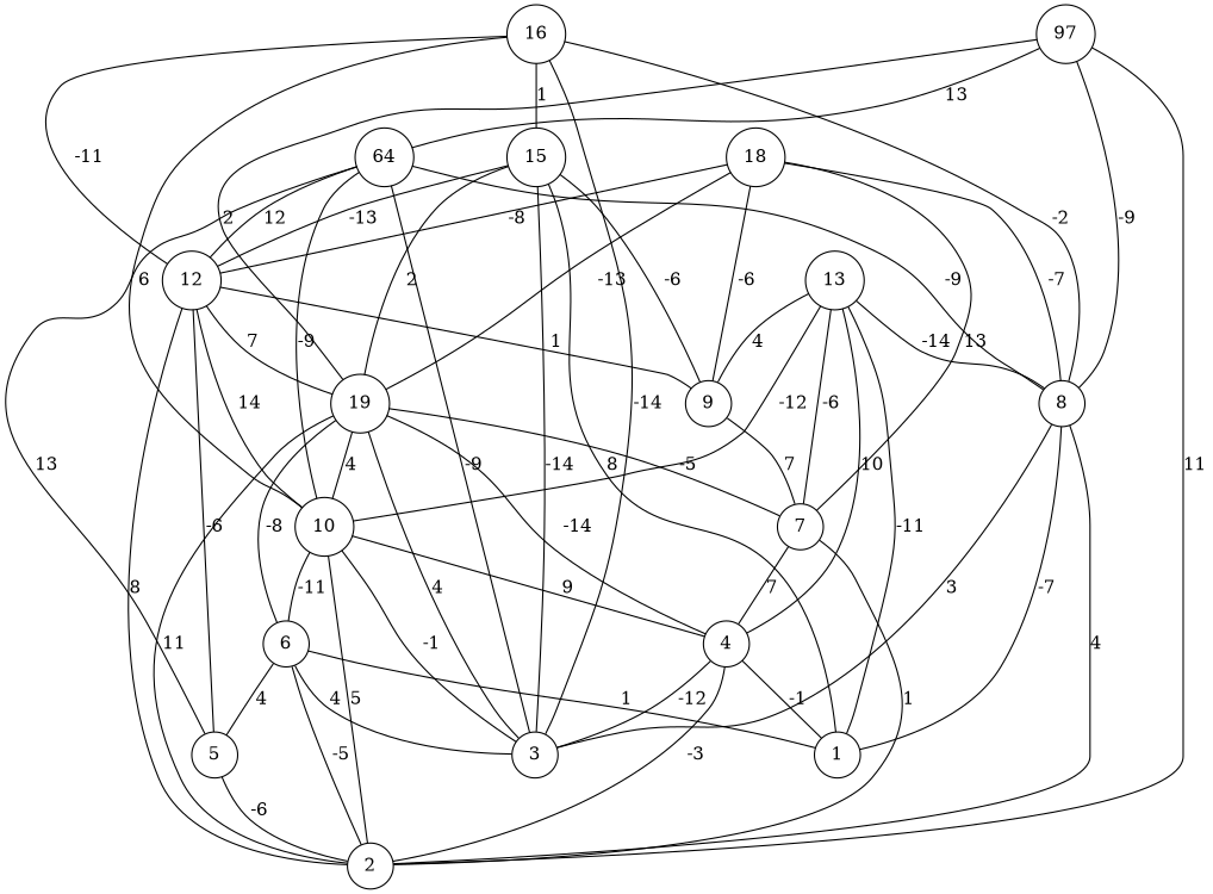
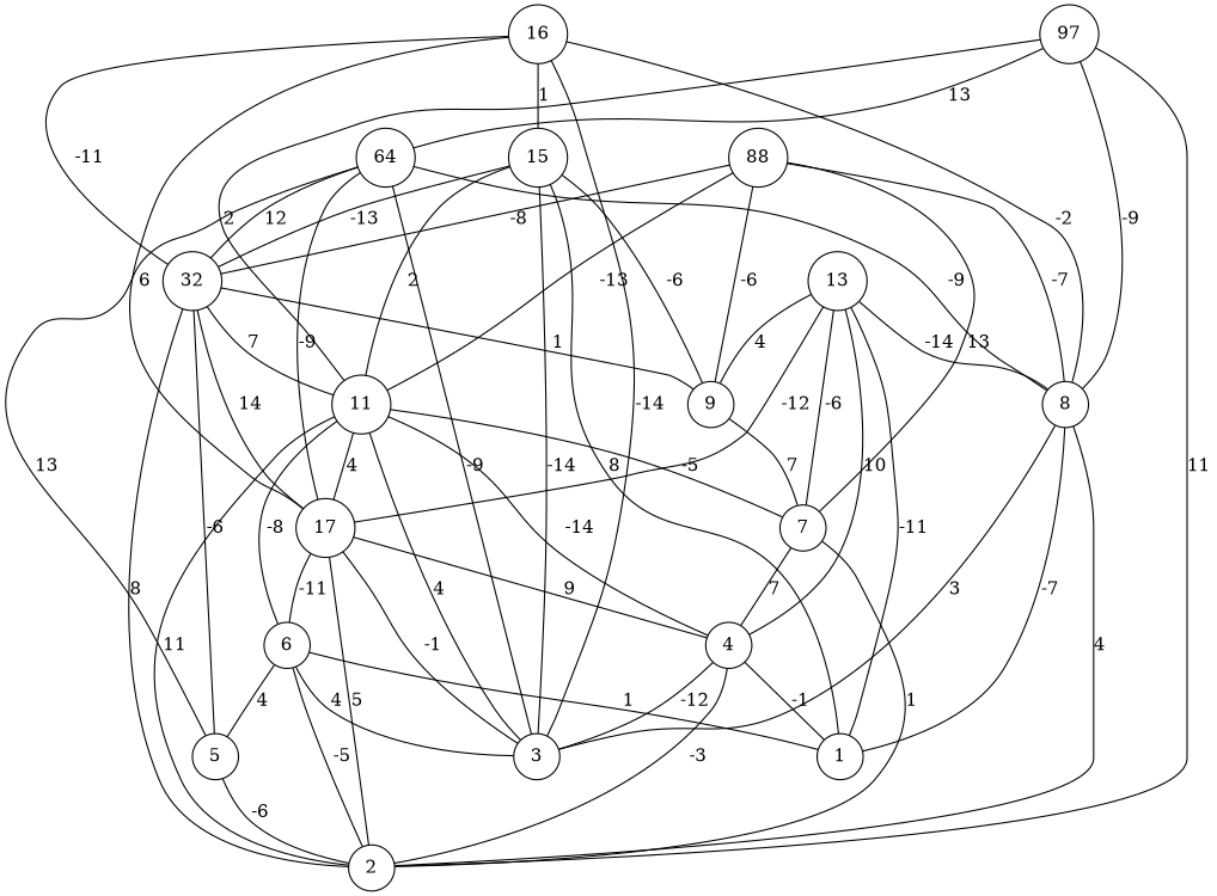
  graph {
    fontname="Helvetica,Arial,sans-serif"
    node [shape=circle]
-   18
+   18 [label=88]
    7
    8
    9
-   11 [label=19]
-   12
+   11
+   12 [label=32]
    2
    4
    3
    1
-   10
+   10 [label=17]
    6
    5
    n14 [label=97]
    n15 [label=64]
    16
    15
    13
    18 -- 7 [label=13]
    18 -- 8 [label=-7]
    18 -- 9 [label=-6]
    18 -- 11 [label=-13]
    18 -- 12 [label=-8]
    7 -- 2 [label=1]
    7 -- 4 [label=7]
    8 -- 2 [label=4]
    8 -- 3 [label=3]
    8 -- 1 [label=-7]
    9 -- 7 [label=7]
    11 -- 7 [label=-5]
    11 -- 2 [label=11]
    11 -- 4 [label=-14]
    11 -- 3 [label=4]
    11 -- 10 [label=4]
    11 -- 6 [label=-8]
    12 -- 9 [label=1]
    12 -- 11 [label=7]
    12 -- 2 [label=8]
    12 -- 10 [label=14]
    12 -- 5 [label=-6]
    4 -- 2 [label=-3]
    4 -- 3 [label=-12]
    4 -- 1 [label=-1]
    10 -- 2 [label=5]
    10 -- 4 [label=9]
    10 -- 3 [label=-1]
    10 -- 6 [label=-11]
    6 -- 2 [label=-5]
    6 -- 3 [label=4]
    6 -- 1 [label=1]
    6 -- 5 [label=4]
    5 -- 2 [label=-6]
    n14 -- 8 [label=-9]
    n14 -- 11 [label=2]
    n14 -- 2 [label=11]
    n14 -- n15 [label=13]
    n15 -- 8 [label=-9]
    n15 -- 12 [label=12]
    n15 -- 3 [label=-9]
    n15 -- 10 [label=-9]
    n15 -- 5 [label=13]
    16 -- 8 [label=-2]
    16 -- 12 [label=-11]
    16 -- 3 [label=-14]
    16 -- 10 [label=6]
    16 -- 15 [label=1]
    15 -- 9 [label=-6]
    15 -- 11 [label=2]
    15 -- 12 [label=-13]
    15 -- 3 [label=-14]
    15 -- 1 [label=8]
    13 -- 7 [label=-6]
    13 -- 8 [label=-14]
    13 -- 9 [label=4]
    13 -- 4 [label=10]
    13 -- 1 [label=-11]
    13 -- 10 [label=-12]
  }
